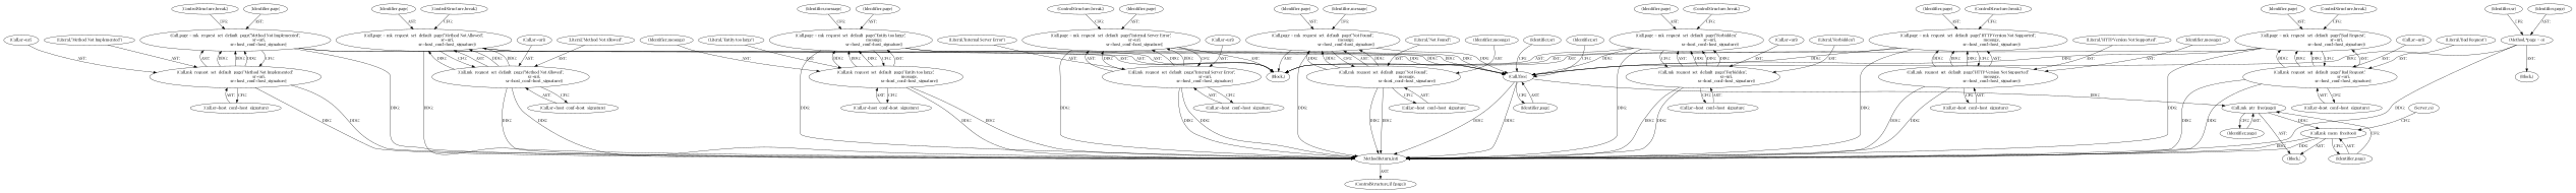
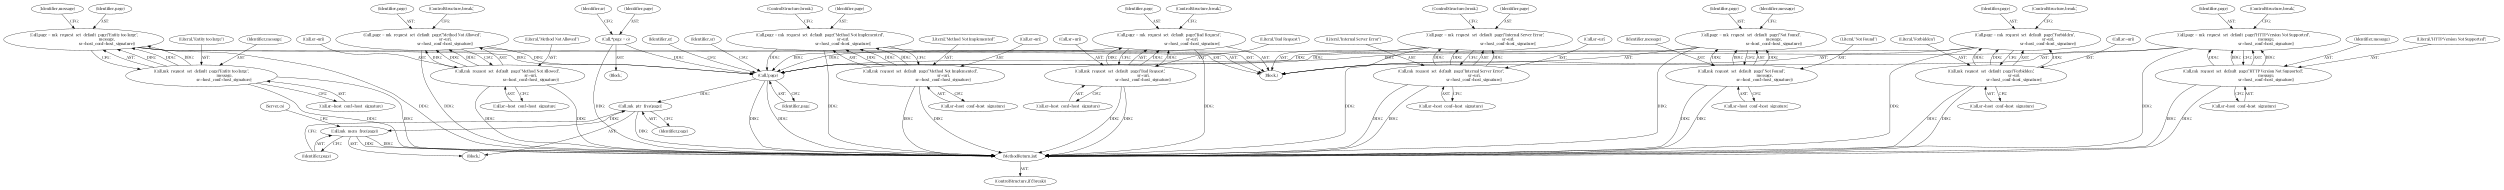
  digraph {
    fontname="Playfair Display"
    node [fontname="Playfair Display"]
    edge [fontname="Playfair Display"]
    n1 [label="(Call,mk_ptr_free(page))"]
-   n2 [label="(Call,mk_mem_free(too))"]
+   n2 [label="(Call,mk_mem_free(page))"]
    n3 [label="(Block,)"]
    n4 [label="(MethodReturn,int)"]
    n5 [label="(Identifier,page)"]
    n6 [label="(Identifier,page)"]
-   n7 [label="(ControlStructure,if (!page))"]
-   n8 [label="(Call,!free)"]
+   n7 [label="(ControlStructure,if (!break))"]
+   n8 [label="(Call,!page)"]
    n9 [label="(Identifier,page)"]
    n10 [label="(Call,page = mk_request_set_default_page(\"Bad Request\",\n                                           sr->uri,\n                                           sr->host_conf->host_signature))"]
    n11 [label="(Call,mk_request_set_default_page(\"Bad Request\",\n                                           sr->uri,\n                                           sr->host_conf->host_signature))"]
    n12 [label="(Block,)"]
    n13 [label="(Call,sr->host_conf->host_signature)"]
    n14 [label="(Call,page = mk_request_set_default_page(\"Entity too large\",\n                                           message,\n                                           sr->host_conf->host_signature))"]
    n15 [label="(Call,mk_request_set_default_page(\"Entity too large\",\n                                           message,\n                                           sr->host_conf->host_signature))"]
    n16 [label="(Call,sr->host_conf->host_signature)"]
    n17 [label="(Call,page = mk_request_set_default_page(\"Method Not Allowed\",\n                                           sr->uri,\n                                           sr->host_conf->host_signature))"]
    n18 [label="(Call,mk_request_set_default_page(\"Method Not Allowed\",\n                                           sr->uri,\n                                           sr->host_conf->host_signature))"]
    n19 [label="(Call,sr->host_conf->host_signature)"]
    n20 [label="(Call,page = mk_request_set_default_page(\"Method Not Implemented\",\n                                           sr->uri,\n                                           sr->host_conf->host_signature))"]
    n21 [label="(Call,mk_request_set_default_page(\"Method Not Implemented\",\n                                           sr->uri,\n                                           sr->host_conf->host_signature))"]
    n22 [label="(Call,sr->host_conf->host_signature)"]
-   n23 [label="(Method,*page = 0)"]
+   n23 [label="(Call,*page = 0)"]
    n24 [label="(Block,)"]
    n25 [label="(Call,page = mk_request_set_default_page(\"Internal Server Error\",\n                                           sr->uri,\n                                           sr->host_conf->host_signature))"]
    n26 [label="(Call,mk_request_set_default_page(\"Internal Server Error\",\n                                           sr->uri,\n                                           sr->host_conf->host_signature))"]
    n27 [label="(Call,sr->host_conf->host_signature)"]
    n28 [label="(Call,page = mk_request_set_default_page(\"Not Found\",\n                                           message,\n                                           sr->host_conf->host_signature))"]
    n29 [label="(Call,mk_request_set_default_page(\"Not Found\",\n                                           message,\n                                           sr->host_conf->host_signature))"]
    n30 [label="(Call,sr->host_conf->host_signature)"]
    n31 [label="(Call,page = mk_request_set_default_page(\"Forbidden\",\n                                           sr->uri,\n                                           sr->host_conf->host_signature))"]
    n32 [label="(Call,mk_request_set_default_page(\"Forbidden\",\n                                           sr->uri,\n                                           sr->host_conf->host_signature))"]
    n33 [label="(Call,sr->host_conf->host_signature)"]
    n34 [label="(Call,page = mk_request_set_default_page(\"HTTP Version Not Supported\",\n                                           message,\n                                           sr->host_conf->host_signature))"]
    n35 [label="(Call,mk_request_set_default_page(\"HTTP Version Not Supported\",\n                                           message,\n                                           sr->host_conf->host_signature))"]
    n36 [label="(Call,sr->host_conf->host_signature)"]
    n37 [label="(Identifier,sr)"]
    n38 [label="(Identifier,message)"]
    n39 [label="(Call,sr->uri)"]
    n40 [label="(Literal,\"Method Not Implemented\")"]
    n41 [label="(Identifier,sr)"]
    n42 [label="(Call,sr->uri)"]
    n43 [label="(Identifier,page)"]
    n44 [label="(ControlStructure,break;)"]
    n45 [label="(Identifier,page)"]
    n46 [label="(Call,sr->uri)"]
    n47 [label="(Literal,\"Not Found\")"]
    n48 [label="(Identifier,message)"]
    n49 [label="(Call,sr->uri)"]
    n50 [label="(Literal,\"Forbidden\")"]
    n51 [label="(ControlStructure,break;)"]
    n52 [label="(Identifier,page)"]
    n53 [label="(Identifier,sr)"]
    n54 [label="(Server,cs)"]
    n55 [label="(Identifier,page)"]
    n56 [label="(Literal,\"Entity too large\")"]
    n57 [label="(Identifier,page)"]
    n58 [label="(Identifier,message)"]
    n59 [label="(Literal,\"Internal Server Error\")"]
    n60 [label="(ControlStructure,break;)"]
    n61 [label="(Literal,\"Bad Request\")"]
    n62 [label="(Identifier,message)"]
    n63 [label="(Identifier,page)"]
    n64 [label="(ControlStructure,break;)"]
    n65 [label="(Identifier,page)"]
    n66 [label="(ControlStructure,break;)"]
    n67 [label="(Identifier,message)"]
    n68 [label="(Literal,\"Method Not Allowed\")"]
    n69 [label="(Literal,\"HTTP Version Not Supported\")"]
    n70 [label="(ControlStructure,break;)"]
    n71 [label="(Identifier,page)"]
    n72 [label="(Call,sr->uri)"]
    n73 [label="(Identifier,page)"]
    n1 -> n2 [label="DDG: "]
    n1 -> n3 [label="AST: "]
+   n1 -> n4 [label="DDG: "]
    n1 -> n5 [label="CFG: "]
    n2 -> n3 [label="AST: "]
    n2 -> n4 [label="DDG: "]
    n2 -> n4 [label="DDG: "]
    n2 -> n6 [label="CFG: "]
    n4 -> n7 [label="AST: "]
    n5 -> n1 [label="AST: "]
    n6 -> n1 [label="CFG: "]
    n6 -> n2 [label="AST: "]
    n8 -> n1 [label="DDG: "]
    n8 -> n4 [label="DDG: "]
    n8 -> n4 [label="DDG: "]
    n8 -> n9 [label="CFG: "]
    n9 -> n8 [label="AST: "]
    n10 -> n4 [label="DDG: "]
    n10 -> n8 [label="DDG: "]
    n10 -> n11 [label="CFG: "]
    n10 -> n12 [label="AST: "]
    n11 -> n4 [label="DDG: "]
    n11 -> n4 [label="DDG: "]
    n11 -> n10 [label="AST: "]
    n11 -> n10 [label="DDG: "]
    n11 -> n10 [label="DDG: "]
    n11 -> n10 [label="DDG: "]
    n11 -> n13 [label="CFG: "]
    n13 -> n11 [label="AST: "]
    n14 -> n4 [label="DDG: "]
    n14 -> n8 [label="DDG: "]
    n14 -> n12 [label="AST: "]
    n14 -> n15 [label="CFG: "]
    n15 -> n4 [label="DDG: "]
    n15 -> n4 [label="DDG: "]
    n15 -> n14 [label="AST: "]
    n15 -> n14 [label="DDG: "]
    n15 -> n14 [label="DDG: "]
    n15 -> n14 [label="DDG: "]
    n15 -> n16 [label="CFG: "]
    n16 -> n15 [label="AST: "]
    n17 -> n4 [label="DDG: "]
    n17 -> n8 [label="DDG: "]
    n17 -> n12 [label="AST: "]
    n17 -> n18 [label="CFG: "]
    n18 -> n4 [label="DDG: "]
    n18 -> n4 [label="DDG: "]
    n18 -> n17 [label="AST: "]
    n18 -> n17 [label="DDG: "]
    n18 -> n17 [label="DDG: "]
    n18 -> n17 [label="DDG: "]
    n18 -> n19 [label="CFG: "]
    n19 -> n18 [label="AST: "]
    n20 -> n4 [label="DDG: "]
    n20 -> n8 [label="DDG: "]
    n20 -> n12 [label="AST: "]
    n20 -> n21 [label="CFG: "]
    n21 -> n4 [label="DDG: "]
    n21 -> n4 [label="DDG: "]
    n21 -> n20 [label="AST: "]
    n21 -> n20 [label="DDG: "]
    n21 -> n20 [label="DDG: "]
    n21 -> n20 [label="DDG: "]
    n21 -> n22 [label="CFG: "]
    n22 -> n21 [label="AST: "]
    n23 -> n4 [label="DDG: "]
    n23 -> n8 [label="DDG: "]
    n23 -> n24 [label="AST: "]
    n25 -> n4 [label="DDG: "]
    n25 -> n8 [label="DDG: "]
    n25 -> n12 [label="AST: "]
    n25 -> n26 [label="CFG: "]
    n26 -> n4 [label="DDG: "]
    n26 -> n4 [label="DDG: "]
    n26 -> n25 [label="AST: "]
    n26 -> n25 [label="DDG: "]
    n26 -> n25 [label="DDG: "]
    n26 -> n25 [label="DDG: "]
    n26 -> n27 [label="CFG: "]
    n27 -> n26 [label="AST: "]
    n28 -> n4 [label="DDG: "]
    n28 -> n8 [label="DDG: "]
    n28 -> n12 [label="AST: "]
    n28 -> n29 [label="CFG: "]
    n29 -> n4 [label="DDG: "]
    n29 -> n4 [label="DDG: "]
    n29 -> n28 [label="AST: "]
    n29 -> n28 [label="DDG: "]
    n29 -> n28 [label="DDG: "]
    n29 -> n28 [label="DDG: "]
    n29 -> n30 [label="CFG: "]
    n30 -> n29 [label="AST: "]
    n31 -> n4 [label="DDG: "]
    n31 -> n8 [label="DDG: "]
    n31 -> n12 [label="AST: "]
    n31 -> n32 [label="CFG: "]
    n32 -> n4 [label="DDG: "]
    n32 -> n4 [label="DDG: "]
    n32 -> n31 [label="AST: "]
    n32 -> n31 [label="DDG: "]
    n32 -> n31 [label="DDG: "]
    n32 -> n31 [label="DDG: "]
    n32 -> n33 [label="CFG: "]
    n33 -> n32 [label="AST: "]
    n34 -> n4 [label="DDG: "]
    n34 -> n8 [label="DDG: "]
    n34 -> n12 [label="AST: "]
    n34 -> n35 [label="CFG: "]
    n35 -> n4 [label="DDG: "]
    n35 -> n4 [label="DDG: "]
    n35 -> n34 [label="AST: "]
    n35 -> n34 [label="DDG: "]
    n35 -> n34 [label="DDG: "]
    n35 -> n34 [label="DDG: "]
    n35 -> n36 [label="CFG: "]
    n36 -> n35 [label="AST: "]
    n37 -> n23 [label="CFG: "]
    n38 -> n14 [label="CFG: "]
    n39 -> n32 [label="AST: "]
    n40 -> n21 [label="AST: "]
    n41 -> n8 [label="CFG: "]
    n42 -> n26 [label="AST: "]
    n43 -> n31 [label="AST: "]
    n44 -> n31 [label="CFG: "]
    n45 -> n17 [label="AST: "]
    n46 -> n18 [label="AST: "]
    n47 -> n29 [label="AST: "]
    n48 -> n35 [label="AST: "]
    n49 -> n21 [label="AST: "]
    n50 -> n32 [label="AST: "]
    n51 -> n25 [label="CFG: "]
    n52 -> n34 [label="AST: "]
    n53 -> n8 [label="CFG: "]
    n54 -> n2 [label="CFG: "]
    n55 -> n28 [label="AST: "]
    n56 -> n15 [label="AST: "]
    n57 -> n25 [label="AST: "]
    n58 -> n15 [label="AST: "]
    n59 -> n26 [label="AST: "]
    n60 -> n17 [label="CFG: "]
    n61 -> n11 [label="AST: "]
    n62 -> n28 [label="CFG: "]
    n63 -> n10 [label="AST: "]
    n64 -> n10 [label="CFG: "]
    n65 -> n23 [label="AST: "]
    n66 -> n34 [label="CFG: "]
    n67 -> n29 [label="AST: "]
    n68 -> n18 [label="AST: "]
    n69 -> n35 [label="AST: "]
    n70 -> n20 [label="CFG: "]
    n71 -> n20 [label="AST: "]
    n72 -> n11 [label="AST: "]
    n73 -> n14 [label="AST: "]
  }
